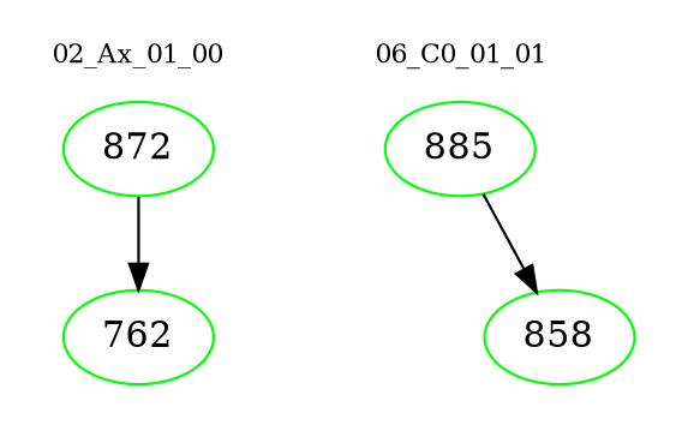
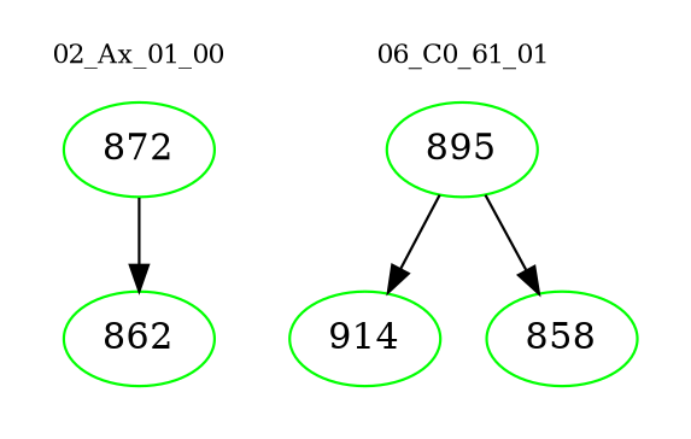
  digraph {
    node [color=green]
    edge [color=black]
    n1 [label=872]
-   n2 [label=762]
-   n3 [label=885]
+   n2 [label=862]
+   n3 [label=895]
+   n4 [label=914]
    n5 [label=858]
    subgraph cluster_1 {
      color=white
      fontsize=10
      label="02_Ax_01_00"
      n1
      n2
    }
    subgraph cluster_2 {
      color=white
      fontsize=10
-     label="06_C0_01_01"
+     label="06_C0_61_01"
      n3
+     n4
      n5
    }
    n1 -> n2
+   n3 -> n4
    n3 -> n5
  }
